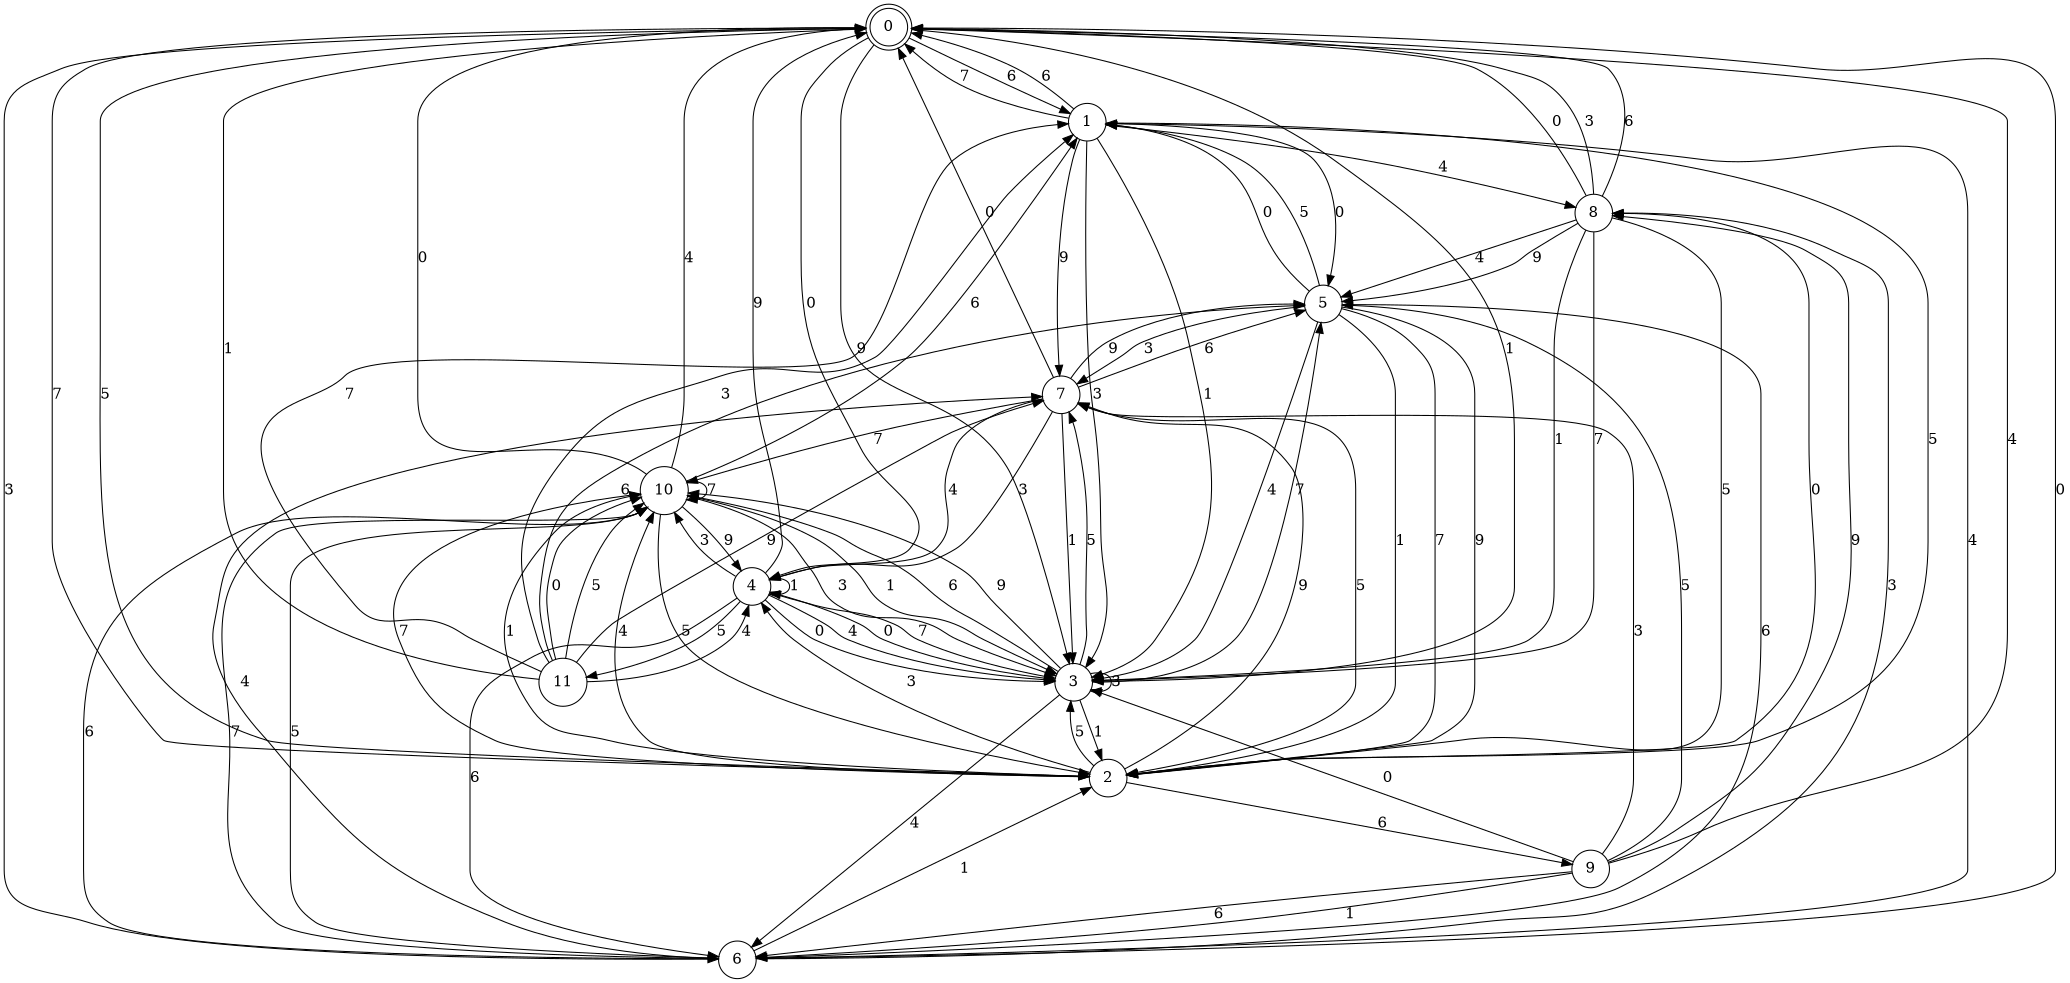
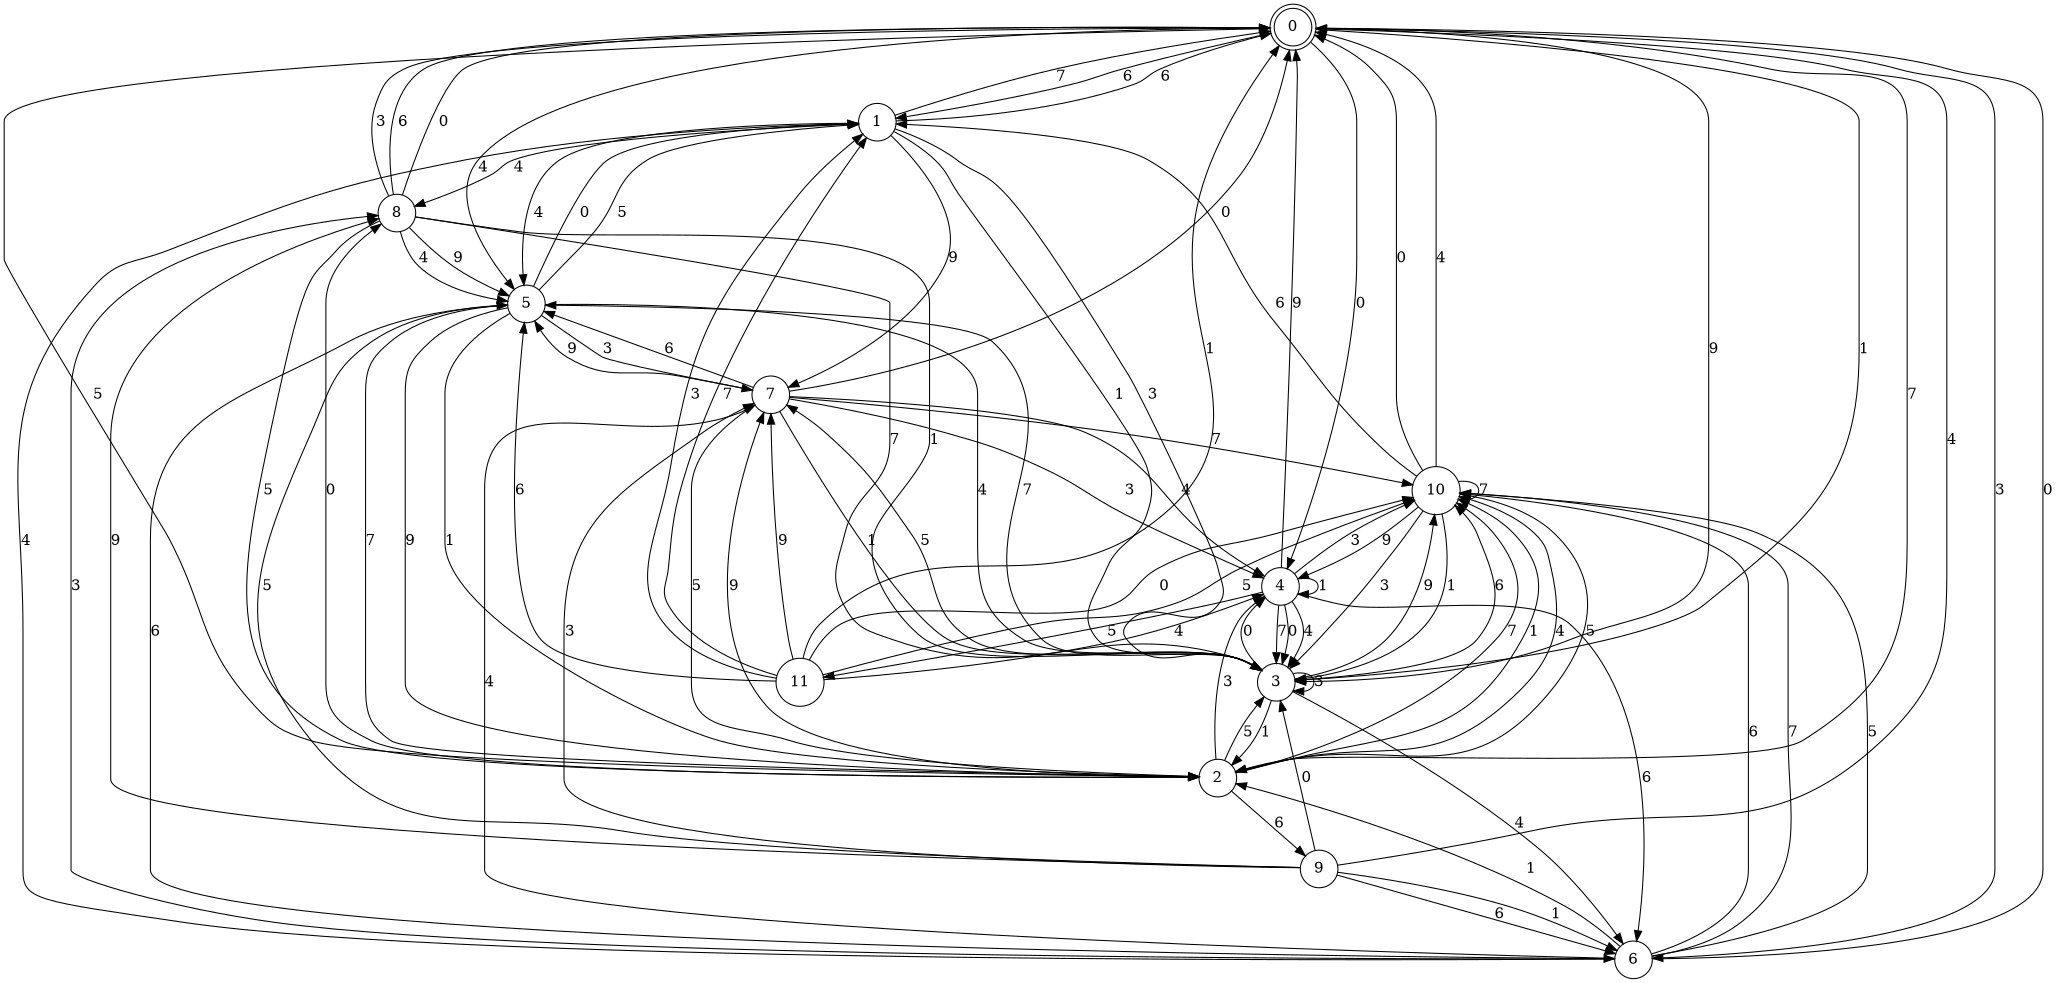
  digraph {
    fontname="DejaVu Serif"
    node [fontname="DejaVu Serif" shape=circle]
    edge [fontname="DejaVu Serif"]
    n1 [label=0 shape=doublecircle]
    n2 [label=1]
    n3 [label=2]
    n4 [label=3]
    n5 [label=4]
    n6 [label=5]
    n7 [label=6]
    n8 [label=7]
    n9 [label=8]
    n10 [label=9]
    n11 [label=10]
    n12 [label=11]
    n1 -> n2 [label=6]
    n1 -> n3 [label=7]
    n1 -> n3 [label=5]
    n1 -> n4 [label=9]
    n1 -> n4 [label=1]
    n1 -> n5 [label=0]
+   n1 -> n6 [label=4]
    n1 -> n7 [label=3]
    n2 -> n1 [label=6]
    n2 -> n1 [label=7]
-   n2 -> n3 [label=5]
    n2 -> n4 [label=1]
    n2 -> n4 [label=3]
-   n2 -> n6 [label=0]
+   n2 -> n6 [label=4]
    n2 -> n8 [label=9]
    n2 -> n9 [label=4]
    n3 -> n4 [label=5]
    n3 -> n5 [label=3]
    n3 -> n8 [label=9]
    n3 -> n9 [label=0]
    n3 -> n10 [label=6]
    n3 -> n11 [label=7]
    n3 -> n11 [label=1]
    n3 -> n11 [label=4]
    n4 -> n3 [label=1]
    n4 -> n4 [label=3]
    n4 -> n5 [label=0]
    n4 -> n6 [label=7]
    n4 -> n7 [label=4]
    n4 -> n8 [label=5]
    n4 -> n11 [label=6]
    n4 -> n11 [label=9]
    n5 -> n1 [label=9]
    n5 -> n4 [label=7]
    n5 -> n4 [label=0]
    n5 -> n4 [label=4]
    n5 -> n5 [label=1]
    n5 -> n7 [label=6]
    n5 -> n11 [label=3]
    n5 -> n12 [label=5]
    n6 -> n2 [label=0]
    n6 -> n2 [label=5]
    n6 -> n3 [label=7]
    n6 -> n3 [label=9]
    n6 -> n3 [label=1]
    n6 -> n4 [label=4]
    n6 -> n7 [label=6]
    n6 -> n8 [label=3]
    n7 -> n1 [label=0]
    n7 -> n2 [label=4]
    n7 -> n3 [label=1]
    n7 -> n8 [label=4]
    n7 -> n9 [label=3]
    n7 -> n11 [label=6]
    n7 -> n11 [label=7]
    n7 -> n11 [label=5]
    n8 -> n1 [label=0]
    n8 -> n3 [label=5]
    n8 -> n4 [label=1]
    n8 -> n5 [label=4]
    n8 -> n5 [label=3]
    n8 -> n6 [label=6]
    n8 -> n6 [label=9]
    n8 -> n11 [label=7]
    n9 -> n1 [label=6]
    n9 -> n1 [label=0]
    n9 -> n1 [label=3]
    n9 -> n3 [label=5]
    n9 -> n4 [label=7]
    n9 -> n4 [label=1]
    n9 -> n6 [label=9]
    n9 -> n6 [label=4]
    n10 -> n1 [label=4]
    n10 -> n4 [label=0]
    n10 -> n6 [label=5]
    n10 -> n7 [label=6]
    n10 -> n7 [label=1]
    n10 -> n8 [label=3]
    n10 -> n9 [label=9]
    n11 -> n1 [label=0]
    n11 -> n1 [label=4]
    n11 -> n2 [label=6]
    n11 -> n3 [label=5]
    n11 -> n4 [label=1]
    n11 -> n4 [label=3]
    n11 -> n5 [label=9]
    n11 -> n11 [label=7]
    n12 -> n1 [label=1]
    n12 -> n2 [label=7]
    n12 -> n2 [label=3]
    n12 -> n5 [label=4]
    n12 -> n6 [label=6]
    n12 -> n8 [label=9]
    n12 -> n11 [label=0]
    n12 -> n11 [label=5]
  }
